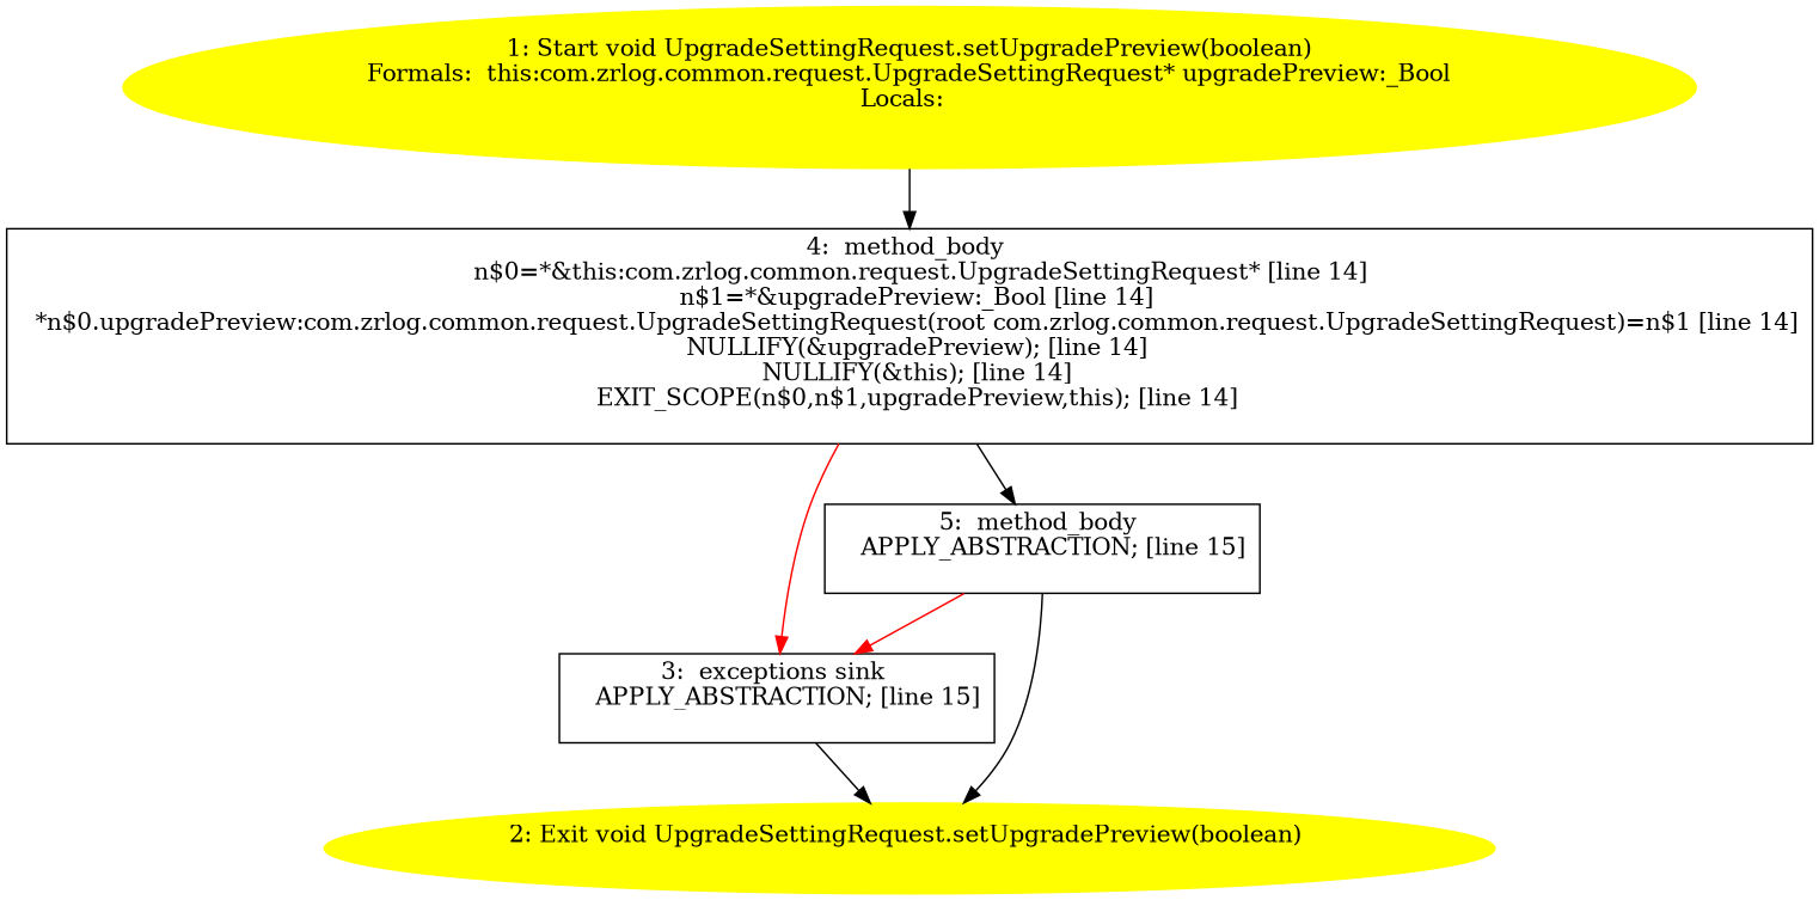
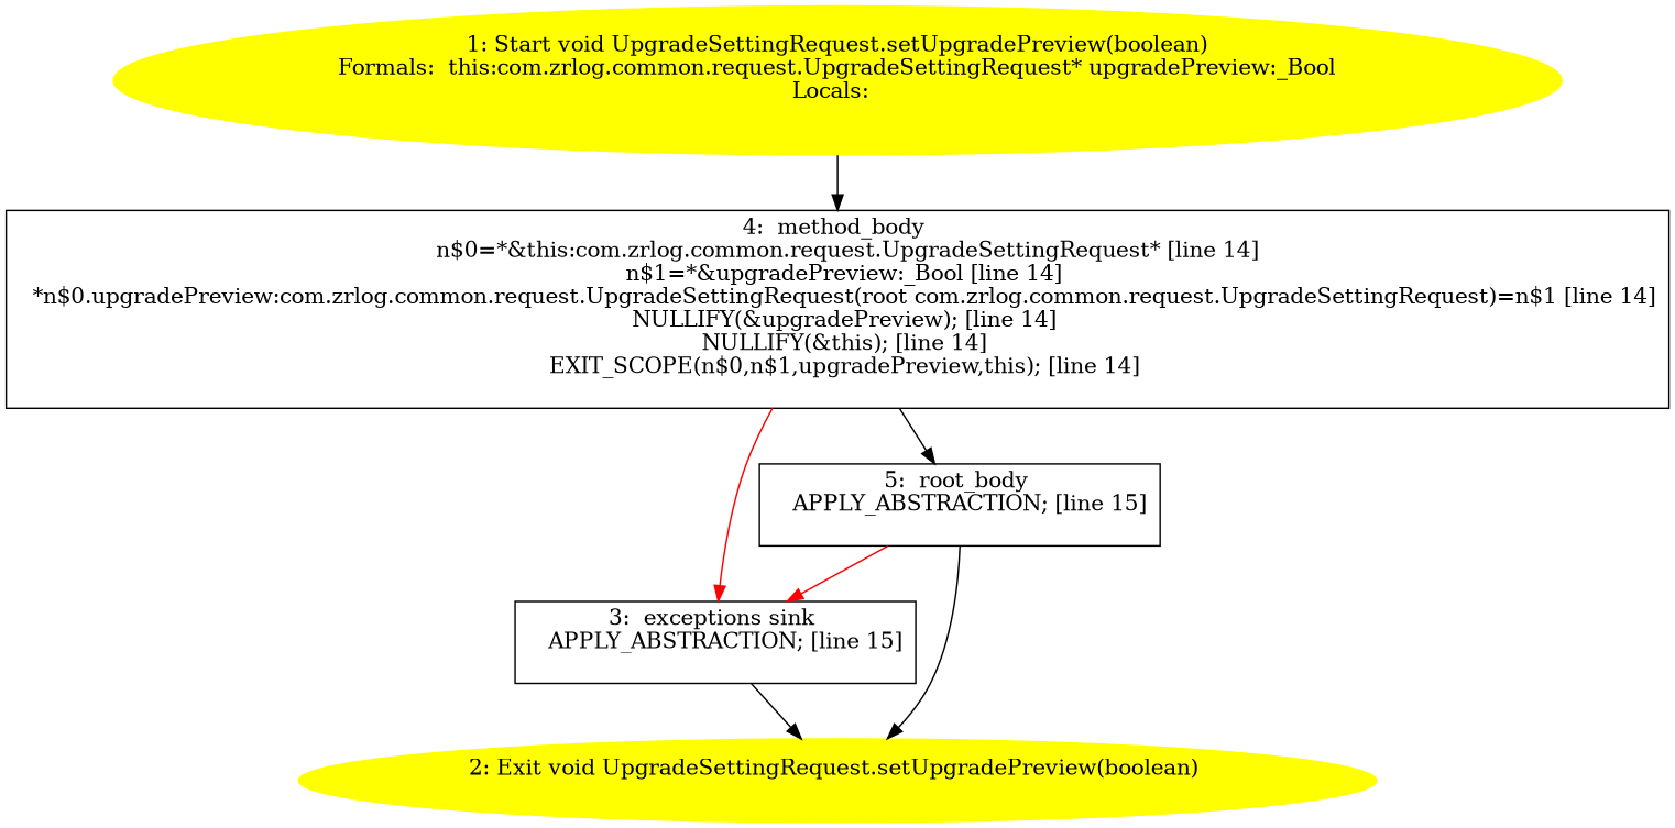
  digraph {
    node [shape=box]
    n1 [color=yellow label="1: Start void UpgradeSettingRequest.setUpgradePreview(boolean)\nFormals:  this:com.zrlog.common.request.UpgradeSettingRequest* upgradePreview:_Bool\nLocals:  \n  " style=filled shape=""]
    n2 [label="4:  method_body \n   n$0=*&this:com.zrlog.common.request.UpgradeSettingRequest* [line 14]\n  n$1=*&upgradePreview:_Bool [line 14]\n  *n$0.upgradePreview:com.zrlog.common.request.UpgradeSettingRequest(root com.zrlog.common.request.UpgradeSettingRequest)=n$1 [line 14]\n  NULLIFY(&upgradePreview); [line 14]\n  NULLIFY(&this); [line 14]\n  EXIT_SCOPE(n$0,n$1,upgradePreview,this); [line 14]\n "]
    n3 [label="3:  exceptions sink \n   APPLY_ABSTRACTION; [line 15]\n "]
-   n4 [label="5:  method_body \n   APPLY_ABSTRACTION; [line 15]\n "]
+   n4 [label="5:  root_body \n   APPLY_ABSTRACTION; [line 15]\n "]
    n5 [color=yellow label="2: Exit void UpgradeSettingRequest.setUpgradePreview(boolean) \n  " style=filled shape=""]
    n1 -> n2
    n2 -> n3 [color=red]
    n2 -> n4
    n3 -> n5
    n4 -> n3 [color=red]
    n4 -> n5
  }
